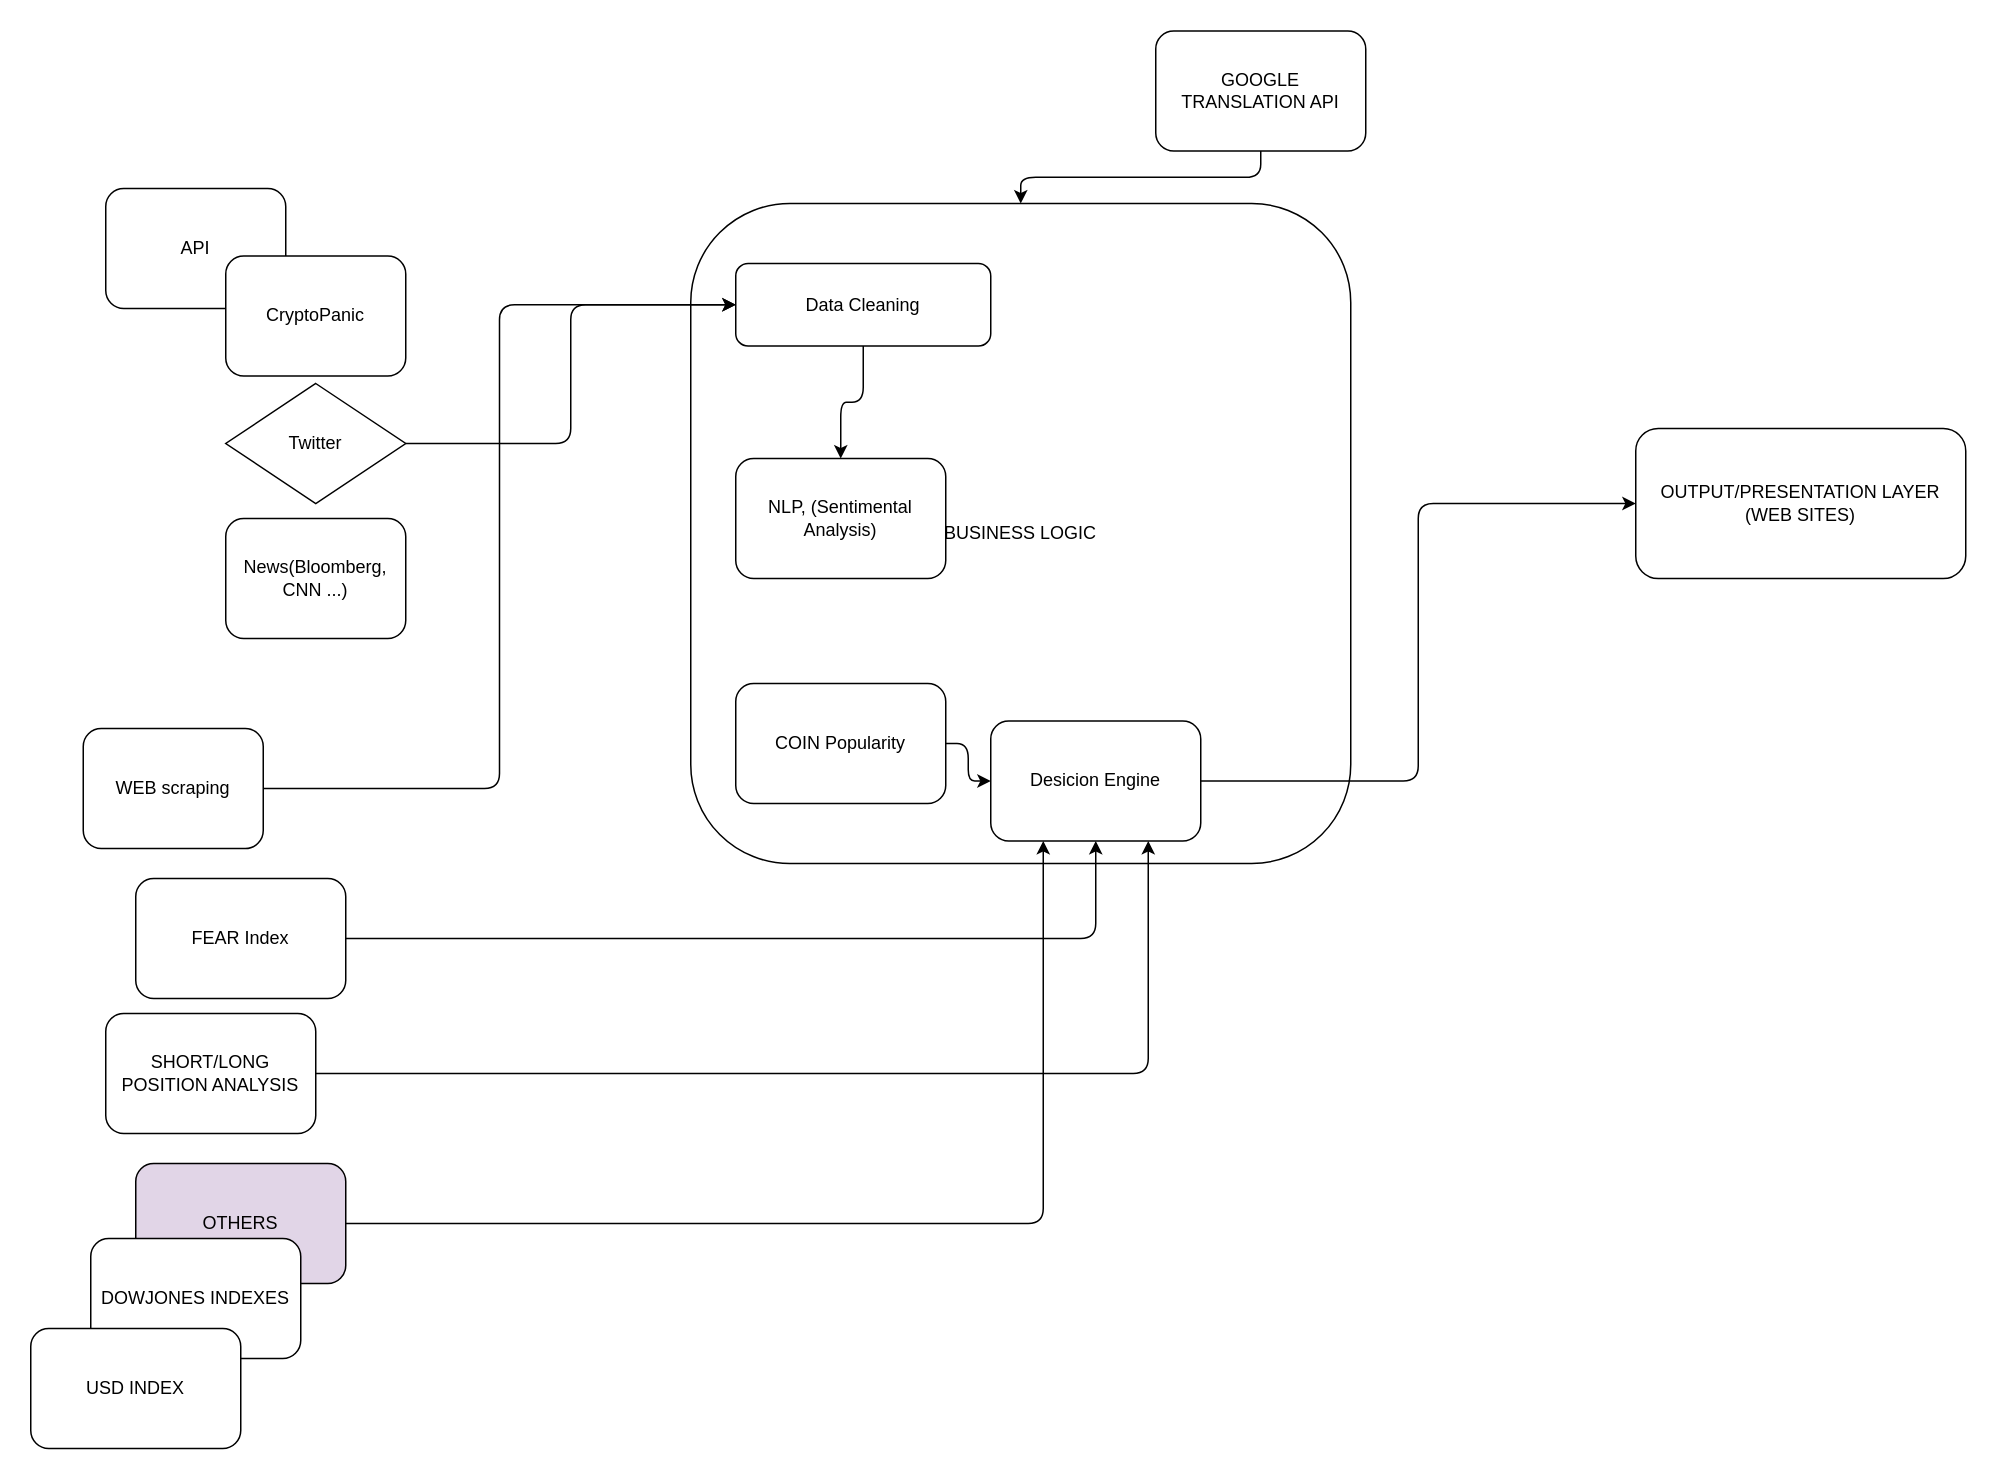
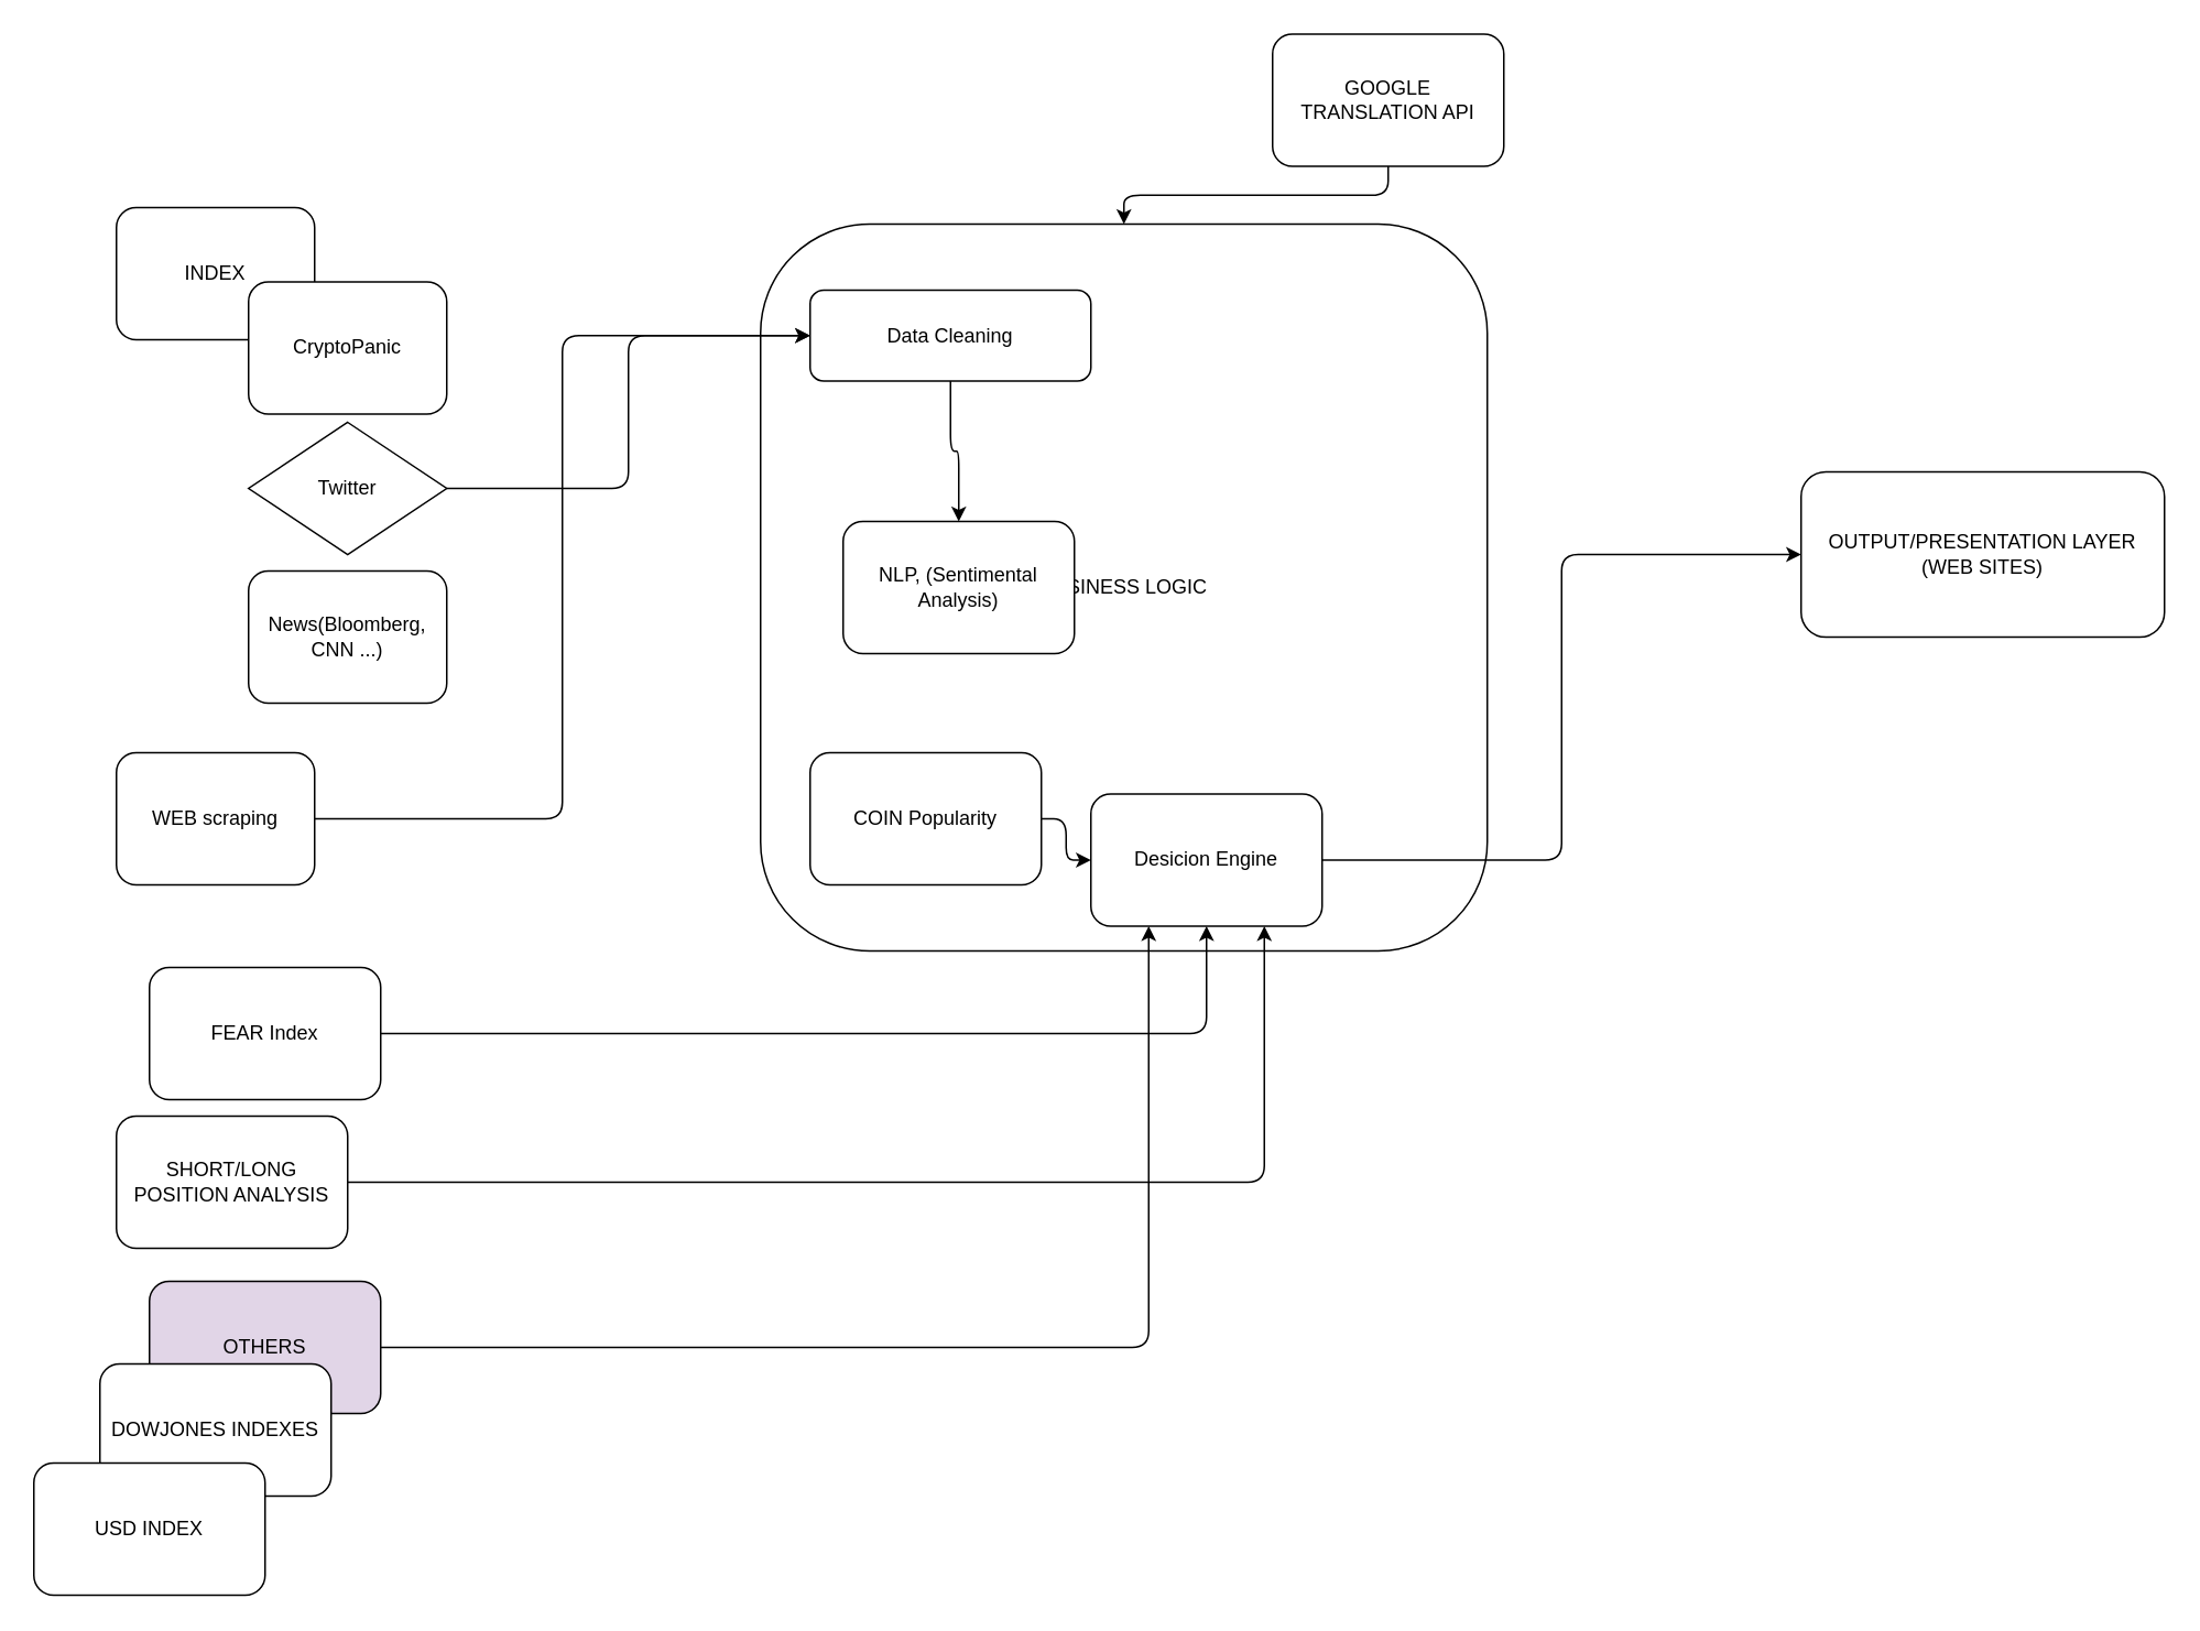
  <mxCell id="0" />
  <mxCell id="1" parent="0" />
  <mxCell id="2" value="BUSINESS LOGIC" style="rounded=1;whiteSpace=wrap;html=1;" vertex="1" parent="1"><mxGeometry x="460" y="135" width="440" height="440" as="geometry" /></mxCell>
  <mxCell id="3" value="OUTPUT/PRESENTATION LAYER&lt;br&gt;(WEB SITES)" style="rounded=1;whiteSpace=wrap;html=1;" vertex="1" parent="1"><mxGeometry x="1090" y="285" width="220" height="100" as="geometry" /></mxCell>
  <mxCell id="4" value="" style="group" vertex="1" connectable="0" parent="1"><mxGeometry x="70" y="115" width="200" height="310" as="geometry" /></mxCell>
- <mxCell id="5" value="API" style="rounded=1;whiteSpace=wrap;html=1;" vertex="1" parent="4"><mxGeometry y="10" width="120" height="80" as="geometry" /></mxCell>
+ <mxCell id="5" value="INDEX" style="rounded=1;whiteSpace=wrap;html=1;" vertex="1" parent="4"><mxGeometry y="10" width="120" height="80" as="geometry" /></mxCell>
  <mxCell id="6" value="CryptoPanic" style="rounded=1;whiteSpace=wrap;html=1;" vertex="1" parent="4"><mxGeometry x="80" y="55" width="120" height="80" as="geometry" /></mxCell>
  <mxCell id="7" value="Twitter" style="rhombus;whiteSpace=wrap;html=1;" vertex="1" parent="4"><mxGeometry x="80" y="140" width="120" height="80" as="geometry" /></mxCell>
  <mxCell id="8" value="News(Bloomberg, CNN ...)" style="rounded=1;whiteSpace=wrap;html=1;" vertex="1" parent="4"><mxGeometry x="80" y="230" width="120" height="80" as="geometry" /></mxCell>
  <mxCell id="9" style="edgeStyle=orthogonalEdgeStyle;html=1;entryX=0;entryY=0.5;entryDx=0;entryDy=0;" edge="1" parent="1" source="10" target="12"><mxGeometry relative="1" as="geometry" /></mxCell>
- <mxCell id="10" value="WEB scraping" style="rounded=1;whiteSpace=wrap;html=1;" vertex="1" parent="1"><mxGeometry x="55" y="485" width="120" height="80" as="geometry" /></mxCell>
+ <mxCell id="10" value="WEB scraping" style="rounded=1;whiteSpace=wrap;html=1;" vertex="1" parent="1"><mxGeometry x="70" y="455" width="120" height="80" as="geometry" /></mxCell>
  <mxCell id="11" style="edgeStyle=orthogonalEdgeStyle;html=1;" edge="1" parent="1" source="12" target="14"><mxGeometry relative="1" as="geometry" /></mxCell>
  <mxCell id="12" value="Data Cleaning" style="rounded=1;whiteSpace=wrap;html=1;" vertex="1" parent="1"><mxGeometry x="490" y="175" width="170" height="55" as="geometry" /></mxCell>
  <mxCell id="13" style="edgeStyle=orthogonalEdgeStyle;html=1;entryX=0;entryY=0.5;entryDx=0;entryDy=0;" edge="1" parent="1" source="7" target="12"><mxGeometry relative="1" as="geometry" /></mxCell>
- <mxCell id="14" value="NLP, (Sentimental Analysis)" style="rounded=1;whiteSpace=wrap;html=1;" vertex="1" parent="1"><mxGeometry x="490" y="305" width="140" height="80" as="geometry" /></mxCell>
+ <mxCell id="14" value="NLP, (Sentimental Analysis)" style="rounded=1;whiteSpace=wrap;html=1;" vertex="1" parent="1"><mxGeometry x="510" y="315" width="140" height="80" as="geometry" /></mxCell>
  <mxCell id="15" style="edgeStyle=orthogonalEdgeStyle;html=1;" edge="1" parent="1" source="16" target="2"><mxGeometry relative="1" as="geometry" /></mxCell>
  <mxCell id="16" value="GOOGLE TRANSLATION API" style="rounded=1;whiteSpace=wrap;html=1;" vertex="1" parent="1"><mxGeometry x="770" y="20" width="140" height="80" as="geometry" /></mxCell>
  <mxCell id="17" style="edgeStyle=orthogonalEdgeStyle;html=1;" edge="1" parent="1" source="18" target="22"><mxGeometry relative="1" as="geometry" /></mxCell>
  <mxCell id="18" value="COIN Popularity" style="rounded=1;whiteSpace=wrap;html=1;" vertex="1" parent="1"><mxGeometry x="490" y="455" width="140" height="80" as="geometry" /></mxCell>
  <mxCell id="19" style="edgeStyle=orthogonalEdgeStyle;html=1;entryX=0.5;entryY=1;entryDx=0;entryDy=0;" edge="1" parent="1" source="20" target="22"><mxGeometry relative="1" as="geometry"><mxPoint x="520" y="695" as="targetPoint" /></mxGeometry></mxCell>
  <mxCell id="20" value="FEAR Index" style="rounded=1;whiteSpace=wrap;html=1;" vertex="1" parent="1"><mxGeometry x="90" y="585" width="140" height="80" as="geometry" /></mxCell>
  <mxCell id="21" style="edgeStyle=orthogonalEdgeStyle;html=1;entryX=0;entryY=0.5;entryDx=0;entryDy=0;" edge="1" parent="1" source="22" target="3"><mxGeometry relative="1" as="geometry" /></mxCell>
  <mxCell id="22" value="Desicion Engine" style="rounded=1;whiteSpace=wrap;html=1;" vertex="1" parent="1"><mxGeometry x="660" y="480" width="140" height="80" as="geometry" /></mxCell>
  <mxCell id="23" style="edgeStyle=orthogonalEdgeStyle;html=1;entryX=0.75;entryY=1;entryDx=0;entryDy=0;" edge="1" parent="1" source="24" target="22"><mxGeometry relative="1" as="geometry" /></mxCell>
  <mxCell id="24" value="SHORT/LONG POSITION ANALYSIS" style="rounded=1;whiteSpace=wrap;html=1;" vertex="1" parent="1"><mxGeometry x="70" y="675" width="140" height="80" as="geometry" /></mxCell>
  <mxCell id="25" value="" style="group" vertex="1" connectable="0" parent="1"><mxGeometry x="20" y="775" width="210" height="190" as="geometry" /></mxCell>
  <mxCell id="26" value="OTHERS" style="rounded=1;whiteSpace=wrap;html=1;fillColor=#e1d5e7;" vertex="1" parent="25"><mxGeometry x="70" width="140" height="80" as="geometry" /></mxCell>
  <mxCell id="27" value="DOWJONES INDEXES" style="rounded=1;whiteSpace=wrap;html=1;" vertex="1" parent="25"><mxGeometry x="40" y="50" width="140" height="80" as="geometry" /></mxCell>
  <mxCell id="28" value="USD INDEX" style="rounded=1;whiteSpace=wrap;html=1;" vertex="1" parent="25"><mxGeometry y="110" width="140" height="80" as="geometry" /></mxCell>
  <mxCell id="29" style="edgeStyle=orthogonalEdgeStyle;html=1;entryX=0.25;entryY=1;entryDx=0;entryDy=0;" edge="1" parent="1" source="26" target="22"><mxGeometry relative="1" as="geometry" /></mxCell>
